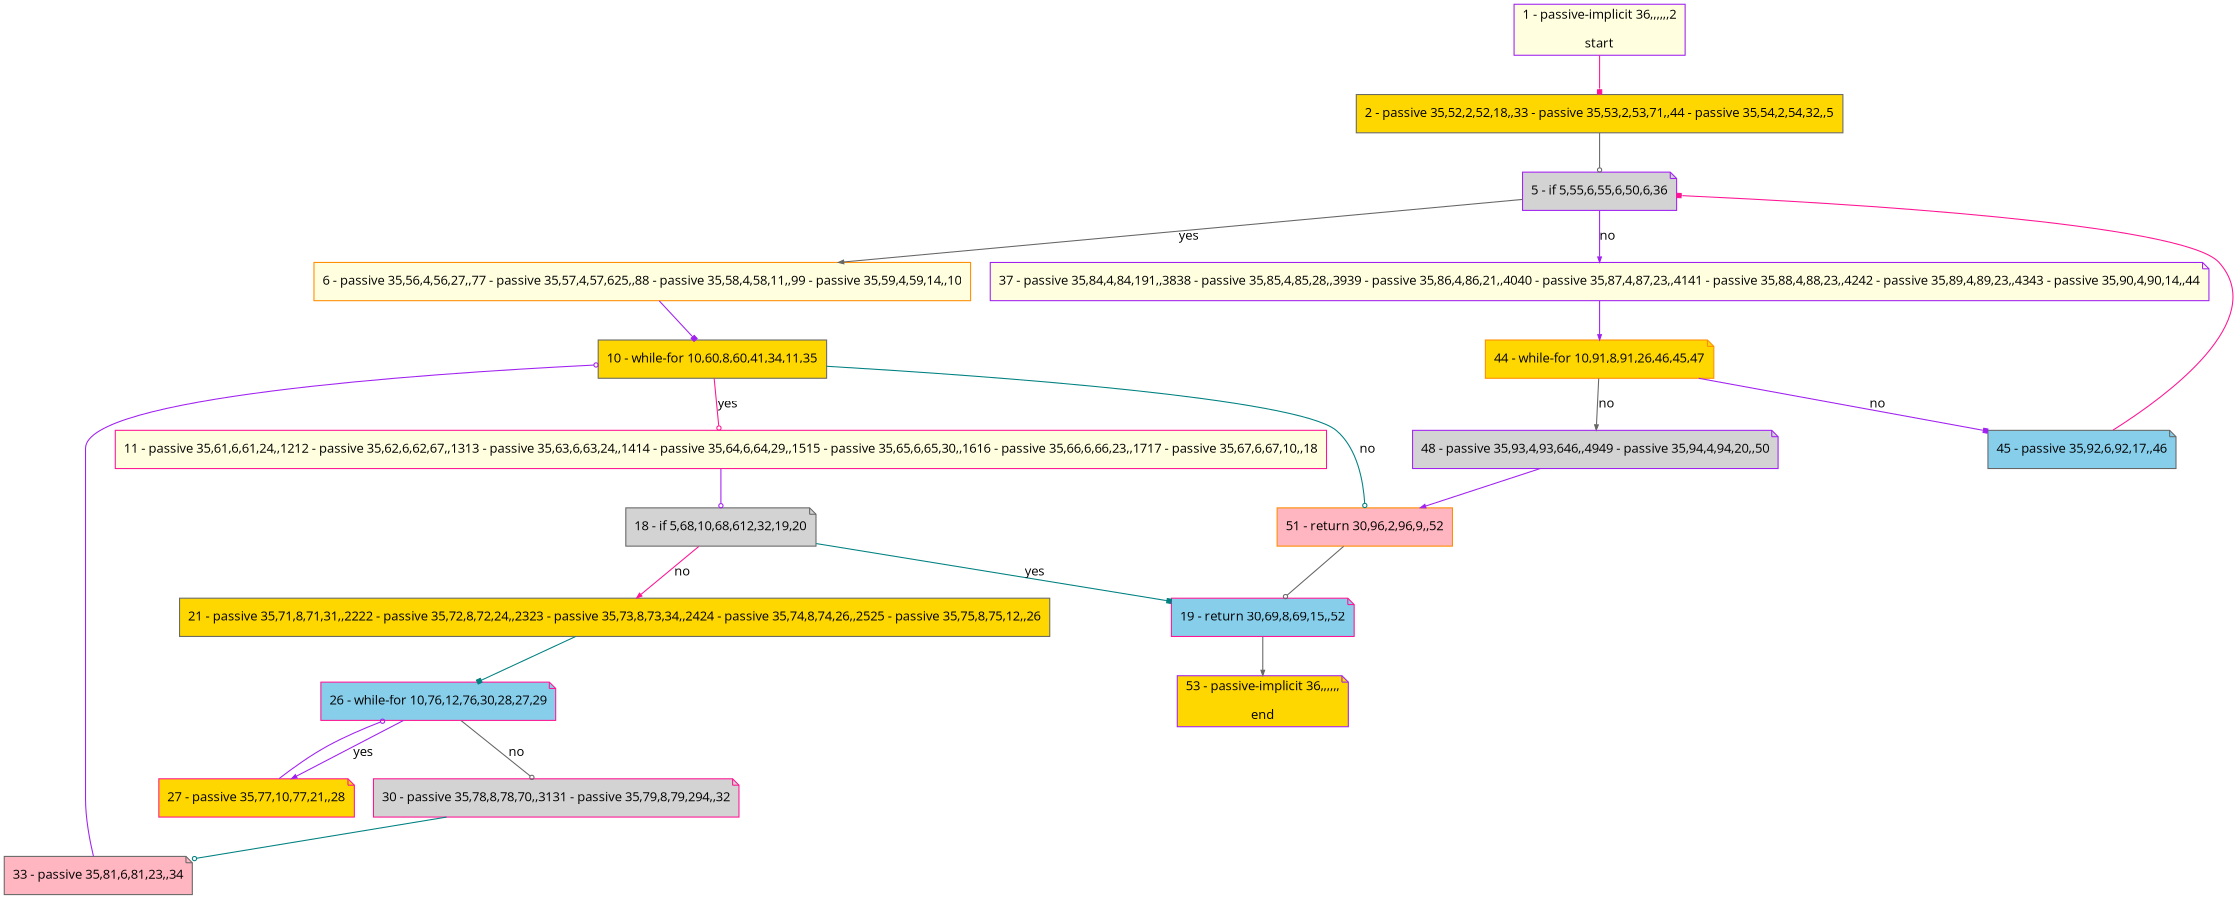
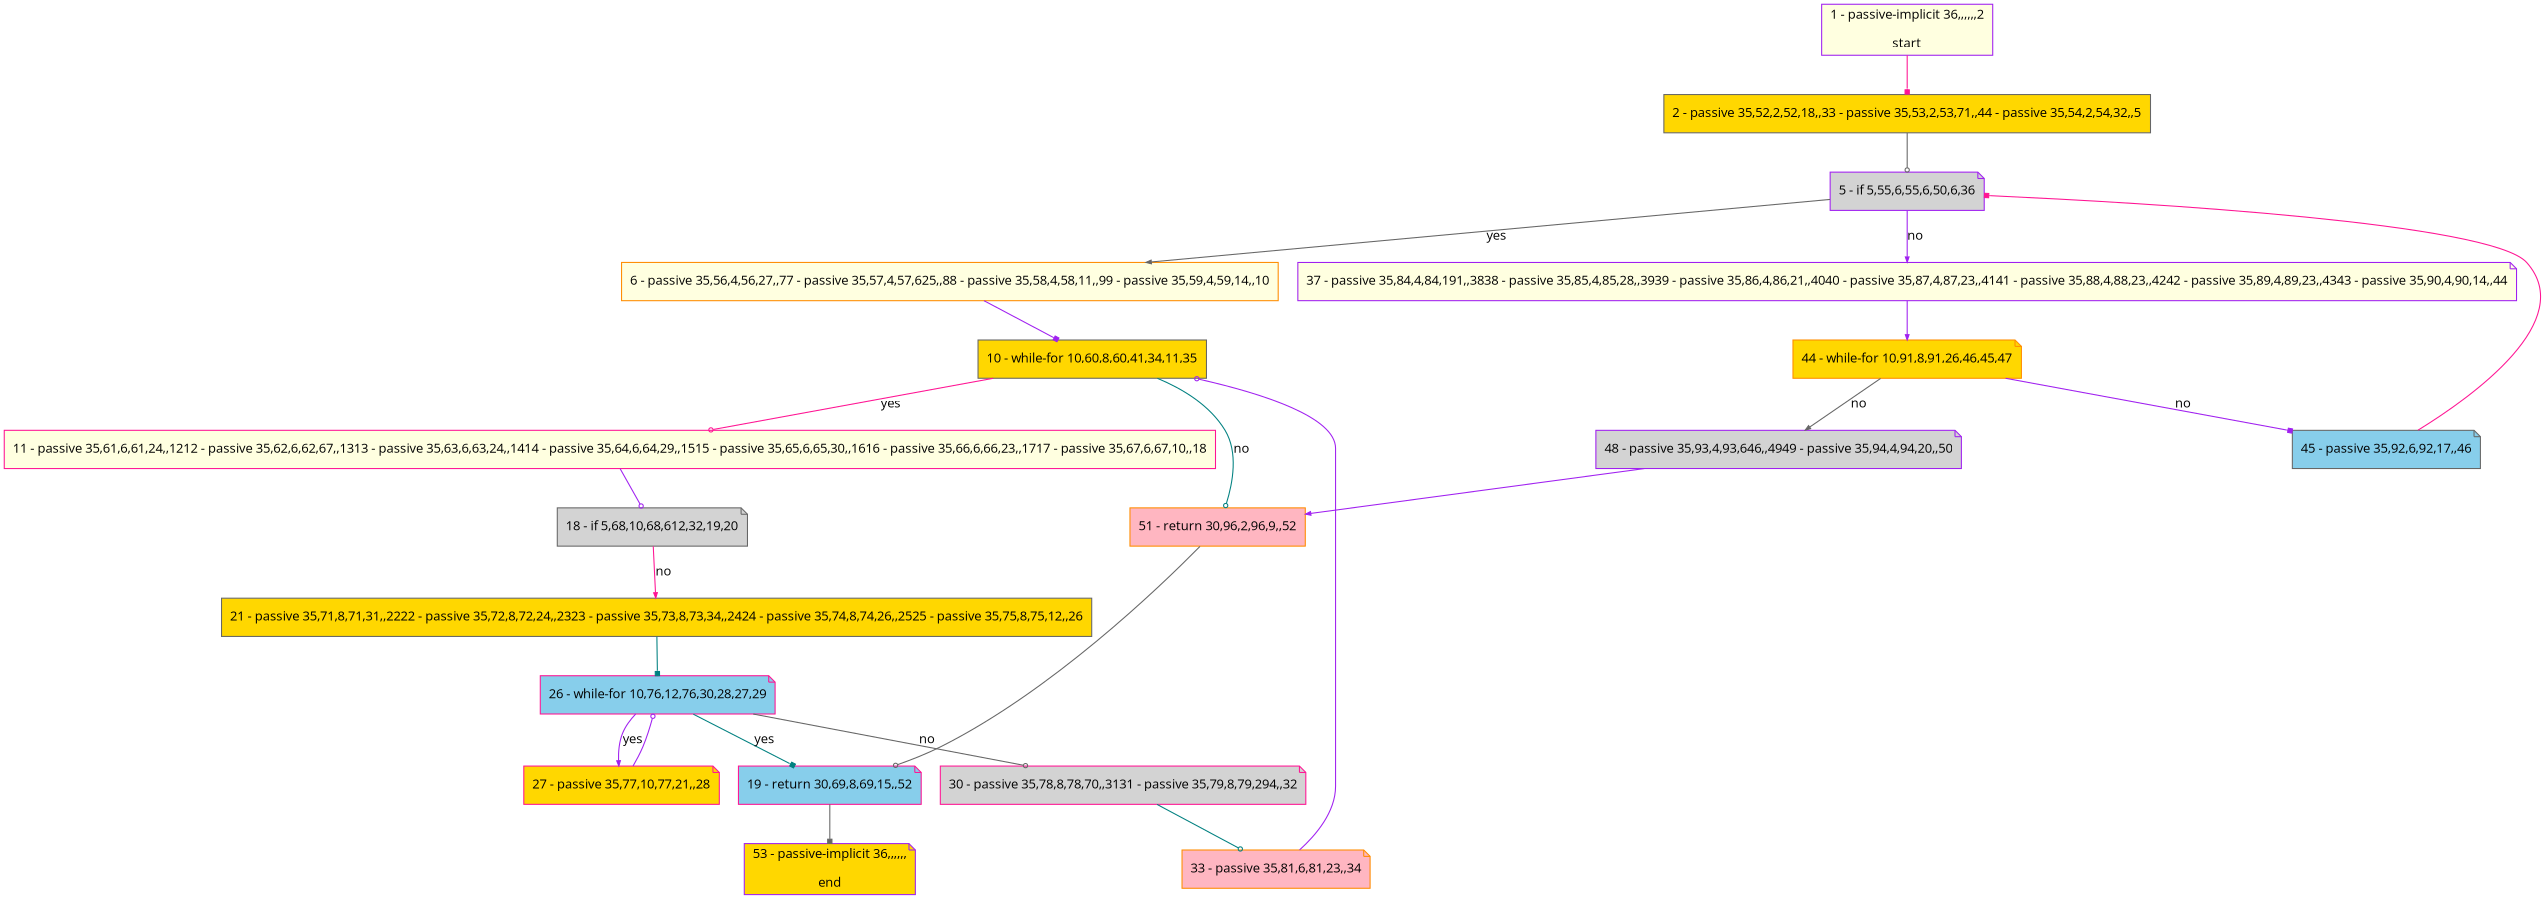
  digraph {
    bgcolor=white
    compound=true
    fillcolor="#FFFFCC"
    fontname="Open Sans"
    fontsize=12
    pack=true
    packmode=clust
    style="rounded,filled"
    node [color=gray40 compound=true fillcolor=gold fixedsize=false fontname="Open Sans" fontsize=12 node_initialized=no shape=note style=filled]
    edge [arrowhead=odot arrowsize=0.5 arrowtail=none color=purple compound=true dir=forward fontcolor=black fontname="Open Sans" fontsize=12]
    n1 [label="2 - passive 35,52,2,52,18,,33 - passive 35,53,2,53,71,,44 - passive 35,54,2,54,32,,5" shape=box]
    n2 [color=purple fillcolor=lightgrey label="5 - if 5,55,6,55,6,50,6,36"]
    n3 [color=darkorange fillcolor=lightyellow label="6 - passive 35,56,4,56,27,,77 - passive 35,57,4,57,625,,88 - passive 35,58,4,58,11,,99 - passive 35,59,4,59,14,,10" shape=box]
    n4 [color=purple fillcolor=lightyellow label="37 - passive 35,84,4,84,191,,3838 - passive 35,85,4,85,28,,3939 - passive 35,86,4,86,21,,4040 - passive 35,87,4,87,23,,4141 - passive 35,88,4,88,23,,4242 - passive 35,89,4,89,23,,4343 - passive 35,90,4,90,14,,44"]
    n5 [color=purple fillcolor=lightyellow label="1 - passive-implicit 36,,,,,,2\n\nstart" shape=box]
    n6 [label="10 - while-for 10,60,8,60,41,34,11,35" shape=box]
    n7 [color=darkorange label="44 - while-for 10,91,8,91,26,46,45,47"]
    n8 [color=deeppink fillcolor=lightyellow label="11 - passive 35,61,6,61,24,,1212 - passive 35,62,6,62,67,,1313 - passive 35,63,6,63,24,,1414 - passive 35,64,6,64,29,,1515 - passive 35,65,6,65,30,,1616 - passive 35,66,6,66,23,,1717 - passive 35,67,6,67,10,,18" shape=box]
    n9 [color=darkorange fillcolor=lightpink label="51 - return 30,96,2,96,9,,52" shape=box]
    n10 [fillcolor=skyblue label="45 - passive 35,92,6,92,17,,46"]
    n11 [color=purple fillcolor=lightgrey label="48 - passive 35,93,4,93,646,,4949 - passive 35,94,4,94,20,,50"]
    n12 [fillcolor=lightgrey label="18 - if 5,68,10,68,612,32,19,20"]
    n13 [color=deeppink fillcolor=skyblue label="19 - return 30,69,8,69,15,,52"]
    n14 [label="21 - passive 35,71,8,71,31,,2222 - passive 35,72,8,72,24,,2323 - passive 35,73,8,73,34,,2424 - passive 35,74,8,74,26,,2525 - passive 35,75,8,75,12,,26" shape=box]
    n15 [color=purple label="53 - passive-implicit 36,,,,,,\n\nend"]
    n16 [color=deeppink fillcolor=skyblue label="26 - while-for 10,76,12,76,30,28,27,29"]
    n17 [color=deeppink label="27 - passive 35,77,10,77,21,,28"]
    n18 [color=deeppink fillcolor=lightgrey label="30 - passive 35,78,8,78,70,,3131 - passive 35,79,8,79,294,,32"]
-   n19 [fillcolor=lightpink label="33 - passive 35,81,6,81,23,,34"]
+   n19 [color=darkorange fillcolor=lightpink label="33 - passive 35,81,6,81,23,,34"]
    n1 -> n2 [color=gray40]
    n2 -> n3 [arrowhead=normal color=gray40 label=yes]
    n2 -> n4 [arrowhead=normal label=no]
    n3 -> n6 [arrowhead=box]
    n4 -> n7 [arrowhead=normal]
    n5 -> n1 [arrowhead=box color=deeppink]
    n6 -> n8 [color=deeppink label=yes]
    n6 -> n9 [color=teal label=no]
    n7 -> n10 [arrowhead=box label=no]
    n7 -> n11 [arrowhead=normal color=gray40 label=no]
    n8 -> n12
    n9 -> n13 [color=gray40]
    n10 -> n2 [arrowhead=box color=deeppink]
    n11 -> n9 [arrowhead=normal]
-   n12 -> n13 [arrowhead=box color=teal label=yes]
+   n16 -> n13 [arrowhead=box color=teal label=yes]
    n12 -> n14 [arrowhead=normal color=deeppink label=no]
-   n13 -> n15 [arrowhead=normal color=gray40]
+   n13 -> n15 [arrowhead=box color=gray40]
    n14 -> n16 [arrowhead=box color=teal]
    n16 -> n17 [arrowhead=normal label=yes]
    n16 -> n18 [color=gray40 label=no]
    n17 -> n16
    n18 -> n19 [color=teal]
    n19 -> n6
  }
